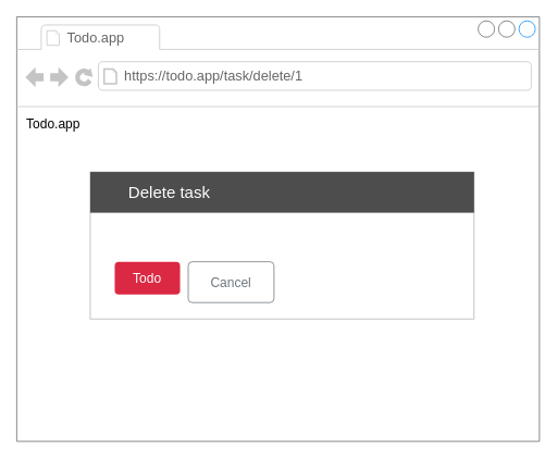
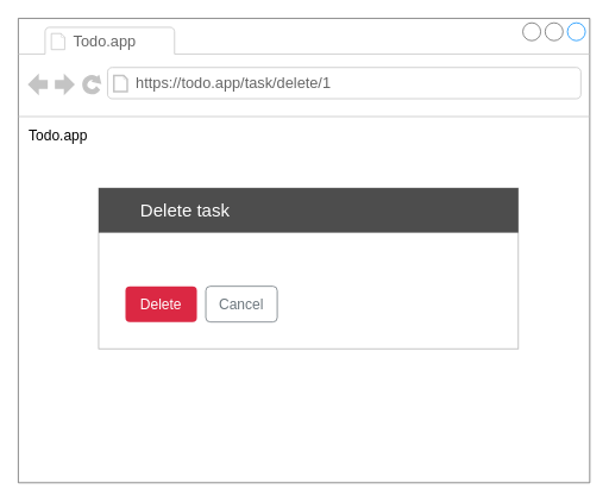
  <mxCell id="0" />
  <mxCell id="1" parent="0" />
  <mxCell id="2" value="" style="group" vertex="1" connectable="0" parent="1"><mxGeometry x="20" y="20" width="640" height="520" as="geometry" /></mxCell>
  <mxCell id="3" value="" style="group" parent="2" vertex="1" connectable="0"><mxGeometry width="640" height="520" as="geometry" /></mxCell>
  <mxCell id="4" value="" style="group;fontColor=default;" parent="3" vertex="1" connectable="0"><mxGeometry width="640" height="520" as="geometry" /></mxCell>
  <mxCell id="5" value="" style="strokeWidth=1;shadow=0;dashed=0;align=center;html=1;shape=mxgraph.mockup.containers.browserWindow;rSize=0;strokeColor=#666666;strokeColor2=#008cff;strokeColor3=#c4c4c4;mainText=,;recursiveResize=0;fontColor=#333333;fillColor=default;" parent="4" vertex="1"><mxGeometry width="640" height="520.0" as="geometry" /></mxCell>
  <mxCell id="6" value="Todo.app" style="strokeWidth=1;shadow=0;dashed=0;align=center;html=1;shape=mxgraph.mockup.containers.anchor;fontSize=17;fontColor=#666666;align=left;" parent="5" vertex="1"><mxGeometry x="60" y="13" width="110" height="28.167" as="geometry" /></mxCell>
  <mxCell id="7" value="https://todo.app/task/delete/1" style="strokeWidth=1;shadow=0;dashed=0;align=center;html=1;shape=mxgraph.mockup.containers.anchor;rSize=0;fontSize=17;fontColor=#666666;align=left;" parent="5" vertex="1"><mxGeometry x="130" y="59.0" width="380" height="28.167" as="geometry" /></mxCell>
  <mxCell id="8" value="Todo.app" style="text;html=1;strokeColor=none;fillColor=none;align=left;verticalAlign=middle;whiteSpace=wrap;rounded=0;fontSize=16;fontColor=default;" parent="5" vertex="1"><mxGeometry x="10" y="120.0" width="80" height="21.667" as="geometry" /></mxCell>
  <mxCell id="9" value="" style="rounded=0;whiteSpace=wrap;html=1;fontSize=16;strokeColor=#B3B3B3;" parent="3" vertex="1"><mxGeometry x="90" y="190" width="470" height="180" as="geometry" /></mxCell>
  <mxCell id="10" value="" style="rounded=0;whiteSpace=wrap;html=1;fontSize=16;fillColor=#4D4D4D;strokeColor=none;" parent="3" vertex="1"><mxGeometry x="90" y="190" width="470" height="50" as="geometry" /></mxCell>
  <mxCell id="11" value="&lt;font style=&quot;font-size: 20px&quot;&gt;Delete task&lt;/font&gt;" style="text;html=1;strokeColor=none;fillColor=none;align=left;verticalAlign=middle;whiteSpace=wrap;rounded=0;fontSize=16;fontColor=#FFFFFF;" parent="3" vertex="1"><mxGeometry x="135" y="197.5" width="150" height="35" as="geometry" /></mxCell>
- <mxCell id="12" value="Cancel" style="html=1;shadow=0;dashed=0;shape=mxgraph.bootstrap.rrect;rSize=5;strokeColor=#6C767D;strokeWidth=1;fillColor=none;fontColor=#6C767D;whiteSpace=wrap;align=center;verticalAlign=middle;spacingLeft=0;fontStyle=0;fontSize=16;spacing=5;" vertex="1" parent="2"><mxGeometry x="210" y="300" width="105" height="50" as="geometry" /></mxCell>
- <mxCell id="13" value="Todo" style="html=1;shadow=0;dashed=0;shape=mxgraph.bootstrap.rrect;rSize=5;strokeColor=none;strokeWidth=1;fillColor=#DB2843;fontColor=#FFFFFF;whiteSpace=wrap;align=center;verticalAlign=middle;spacingLeft=0;fontStyle=0;fontSize=16;spacing=5;" vertex="1" parent="2"><mxGeometry x="120" y="300" width="80" height="40" as="geometry" /></mxCell>
+ <mxCell id="12" value="Cancel" style="html=1;shadow=0;dashed=0;shape=mxgraph.bootstrap.rrect;rSize=5;strokeColor=#6C767D;strokeWidth=1;fillColor=none;fontColor=#6C767D;whiteSpace=wrap;align=center;verticalAlign=middle;spacingLeft=0;fontStyle=0;fontSize=16;spacing=5;" vertex="1" parent="2"><mxGeometry x="210" y="300" width="80" height="40" as="geometry" /></mxCell>
+ <mxCell id="13" value="Delete" style="html=1;shadow=0;dashed=0;shape=mxgraph.bootstrap.rrect;rSize=5;strokeColor=none;strokeWidth=1;fillColor=#DB2843;fontColor=#FFFFFF;whiteSpace=wrap;align=center;verticalAlign=middle;spacingLeft=0;fontStyle=0;fontSize=16;spacing=5;" vertex="1" parent="2"><mxGeometry x="120" y="300" width="80" height="40" as="geometry" /></mxCell>
